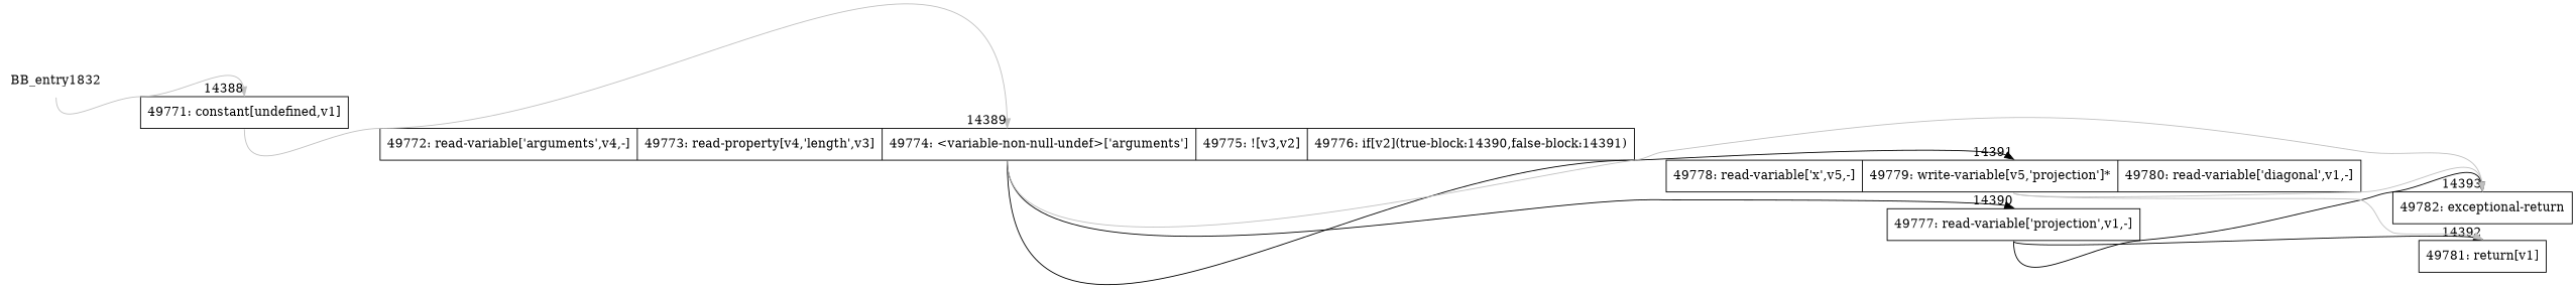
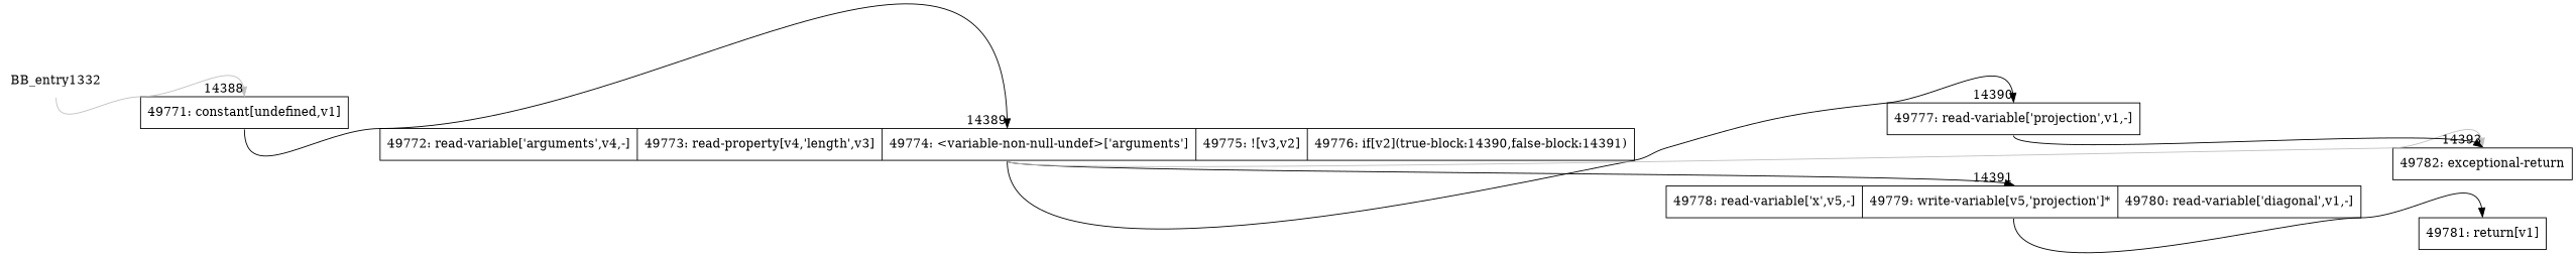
  digraph {
    rankdir=LR
    node [shape=record]
    edge [headport=n tailport=s]
-   BB_entry1332 [shape=none label=BB_entry1832]
+   BB_entry1332 [shape=none]
    n2 [label="{49771: constant[undefined,v1]}"]
    n3 [label="{49772: read-variable['arguments',v4,-]|49773: read-property[v4,'length',v3]|49774: \<variable-non-null-undef\>['arguments']|49775: ![v3,v2]|49776: if[v2](true-block:14390,false-block:14391)}"]
    n4 [label="{49777: read-variable['projection',v1,-]}"]
    n5 [label="{49778: read-variable['x',v5,-]|49779: write-variable[v5,'projection']*|49780: read-variable['diagonal',v1,-]}"]
    n6 [label="{49782: exceptional-return}"]
    n7 [label="{49781: return[v1]}"]
    BB_entry1332 -> n2 [color=gray headlabel="    14388"]
-   n2 -> n3 [headlabel="      14389" color=gray]
+   n2 -> n3 [headlabel="      14389"]
    n3 -> n4 [headlabel="      14390"]
    n3 -> n5 [headlabel="      14391"]
    n3 -> n6 [color=gray headlabel="      14393"]
    n4 -> n6 [color=black]
-   n4 -> n7 [headlabel="      14392"]
-   n5 -> n6 [color=gray]
-   n5 -> n7 [color=gray]
+   n5 -> n7
  }
